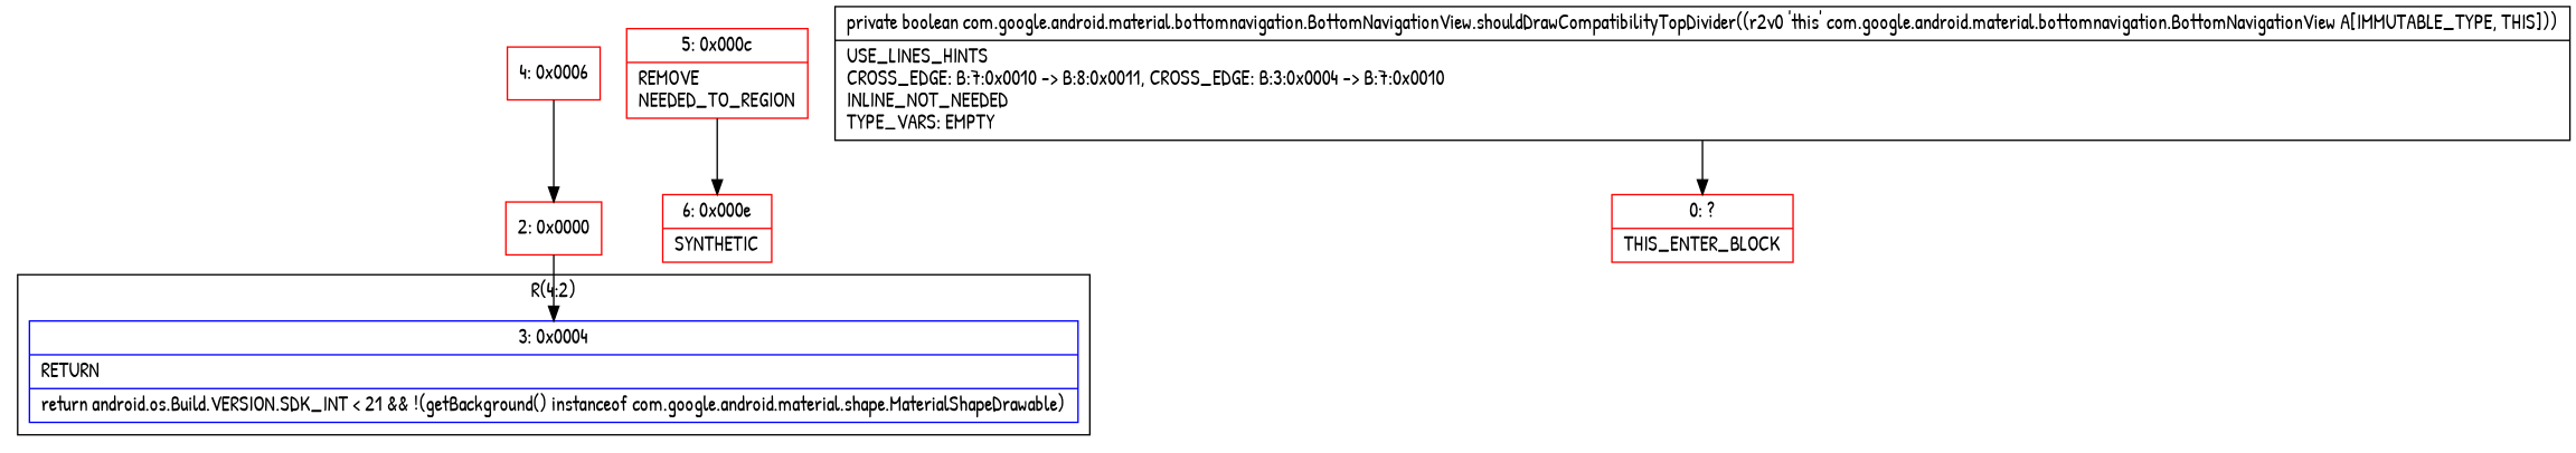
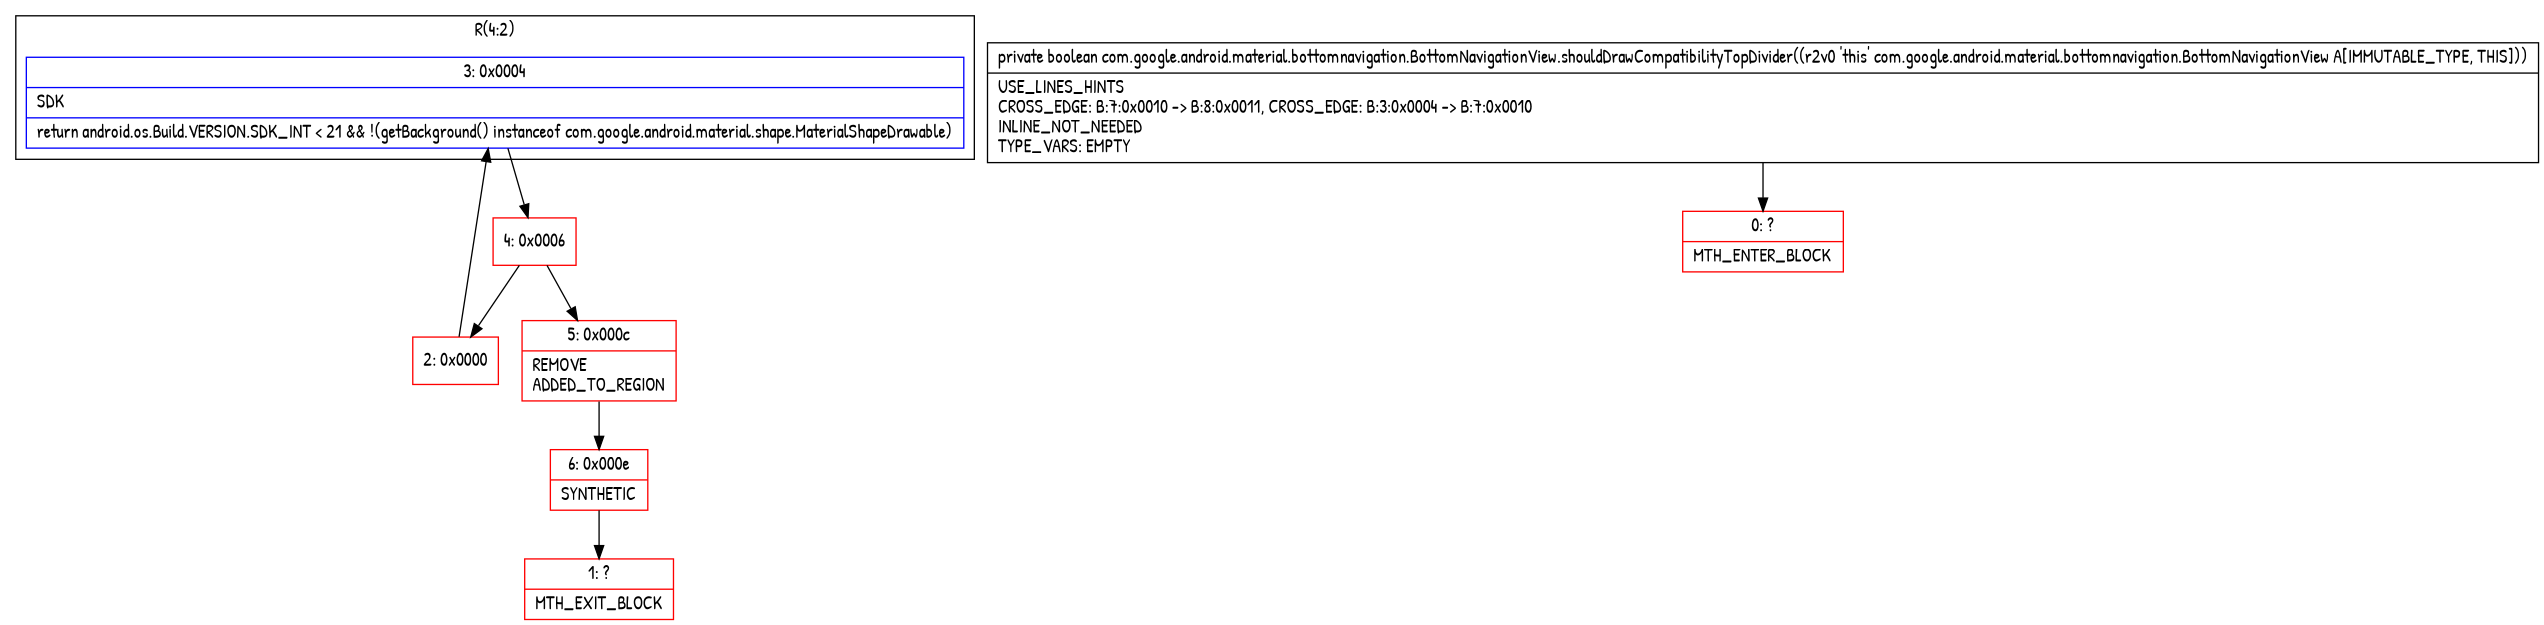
  digraph {
    fontname="Patrick Hand"
    node [color=red fontname="Patrick Hand" shape=record]
    edge [fontname="Patrick Hand"]
-   n1 [color=blue label="{3\:\ 0x0004|RETURN\l|return android.os.Build.VERSION.SDK_INT \< 21 && !(getBackground() instanceof com.google.android.material.shape.MaterialShapeDrawable)\l}"]
+   n1 [color=blue label="{3\:\ 0x0004|SDK\l|return android.os.Build.VERSION.SDK_INT \< 21 && !(getBackground() instanceof com.google.android.material.shape.MaterialShapeDrawable)\l}"]
    n2 [label="{4\:\ 0x0006}"]
    n3 [label="{2\:\ 0x0000}"]
-   n4 [label="{5\:\ 0x000c|REMOVE\lNEEDED_TO_REGION\l}"]
-   n5 [label="{0\:\ ?|THIS_ENTER_BLOCK\l}"]
+   n4 [label="{5\:\ 0x000c|REMOVE\lADDED_TO_REGION\l}"]
+   n5 [label="{0\:\ ?|MTH_ENTER_BLOCK\l}"]
    n6 [label="{6\:\ 0x000e|SYNTHETIC\l}"]
+   n7 [label="{1\:\ ?|MTH_EXIT_BLOCK\l}"]
    n8 [label="{private boolean com.google.android.material.bottomnavigation.BottomNavigationView.shouldDrawCompatibilityTopDivider((r2v0 'this' com.google.android.material.bottomnavigation.BottomNavigationView A[IMMUTABLE_TYPE, THIS]))  | USE_LINES_HINTS\lCROSS_EDGE: B:7:0x0010 \-\> B:8:0x0011, CROSS_EDGE: B:3:0x0004 \-\> B:7:0x0010\lINLINE_NOT_NEEDED\lTYPE_VARS: EMPTY\l}" color=""]
    subgraph cluster_1 {
      label="R(4:2)"
      n1
    }
+   n1 -> n2
    n2 -> n3
+   n2 -> n4
    n3 -> n1
    n4 -> n6
+   n6 -> n7
    n8 -> n5
  }
